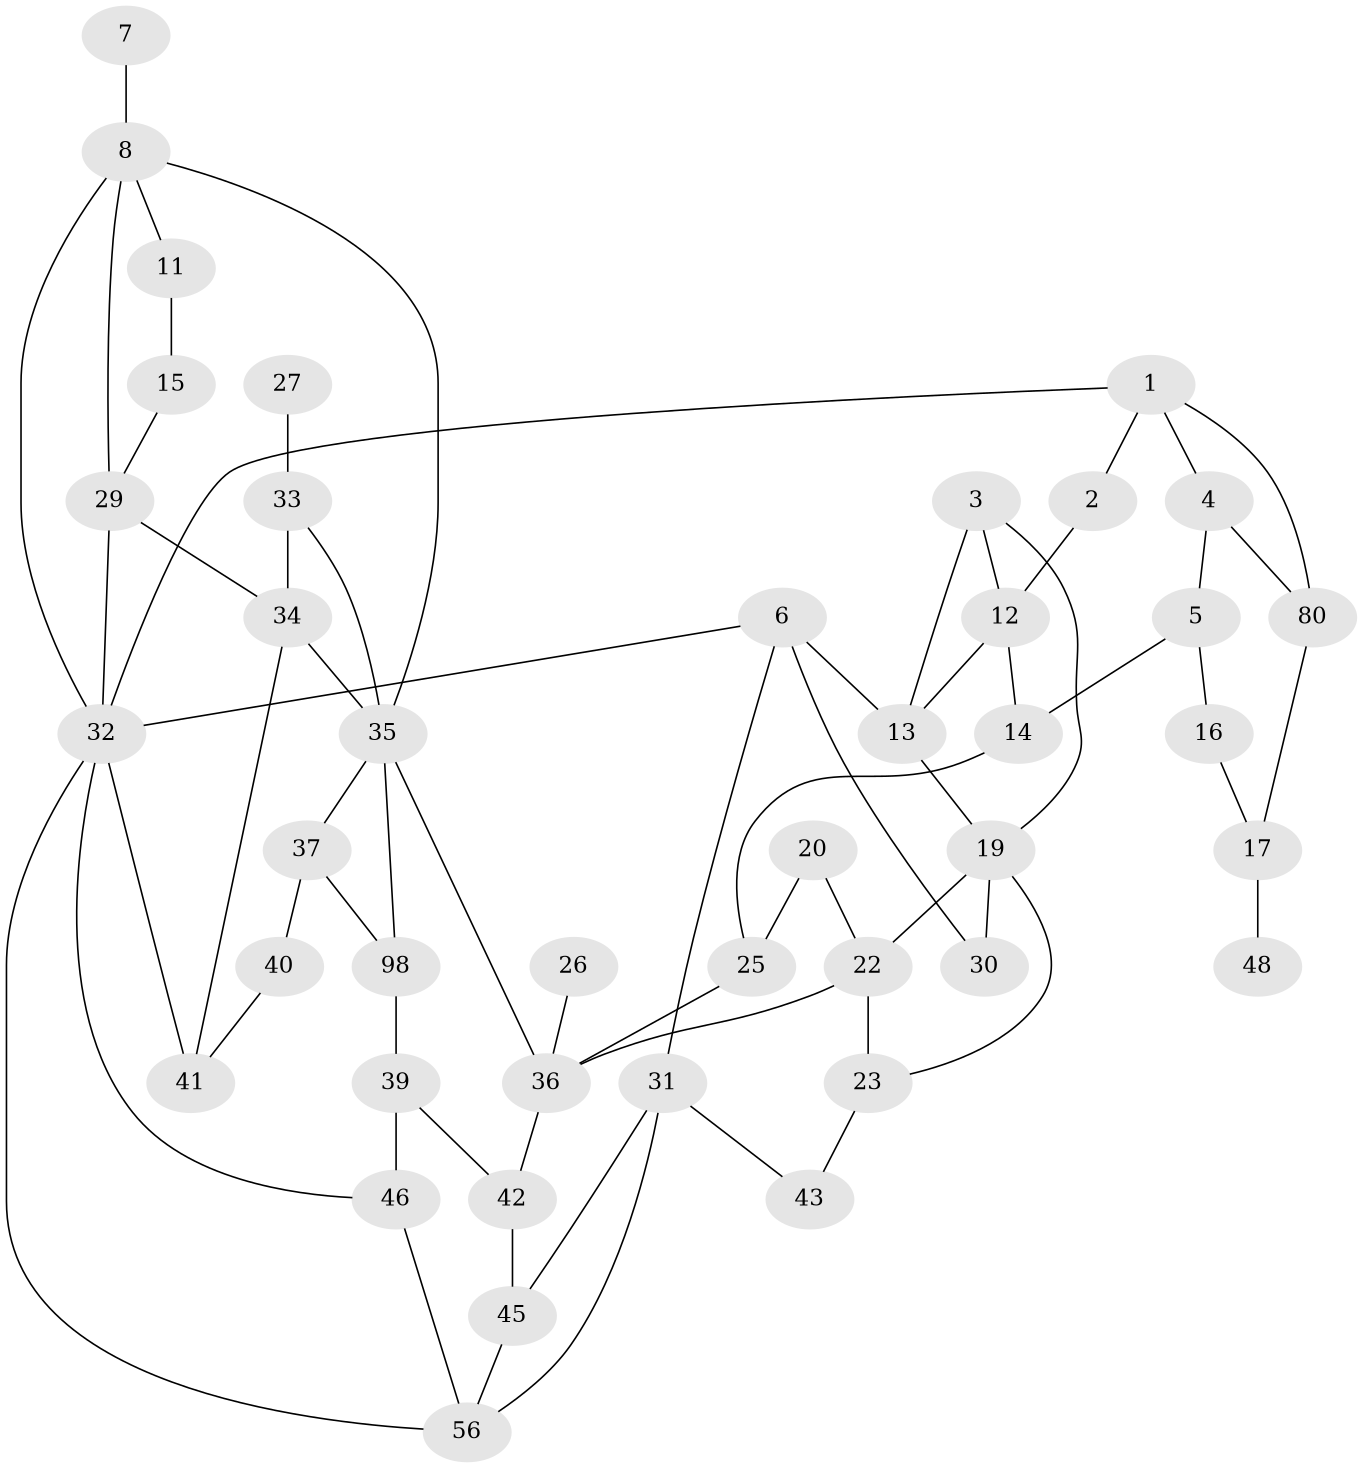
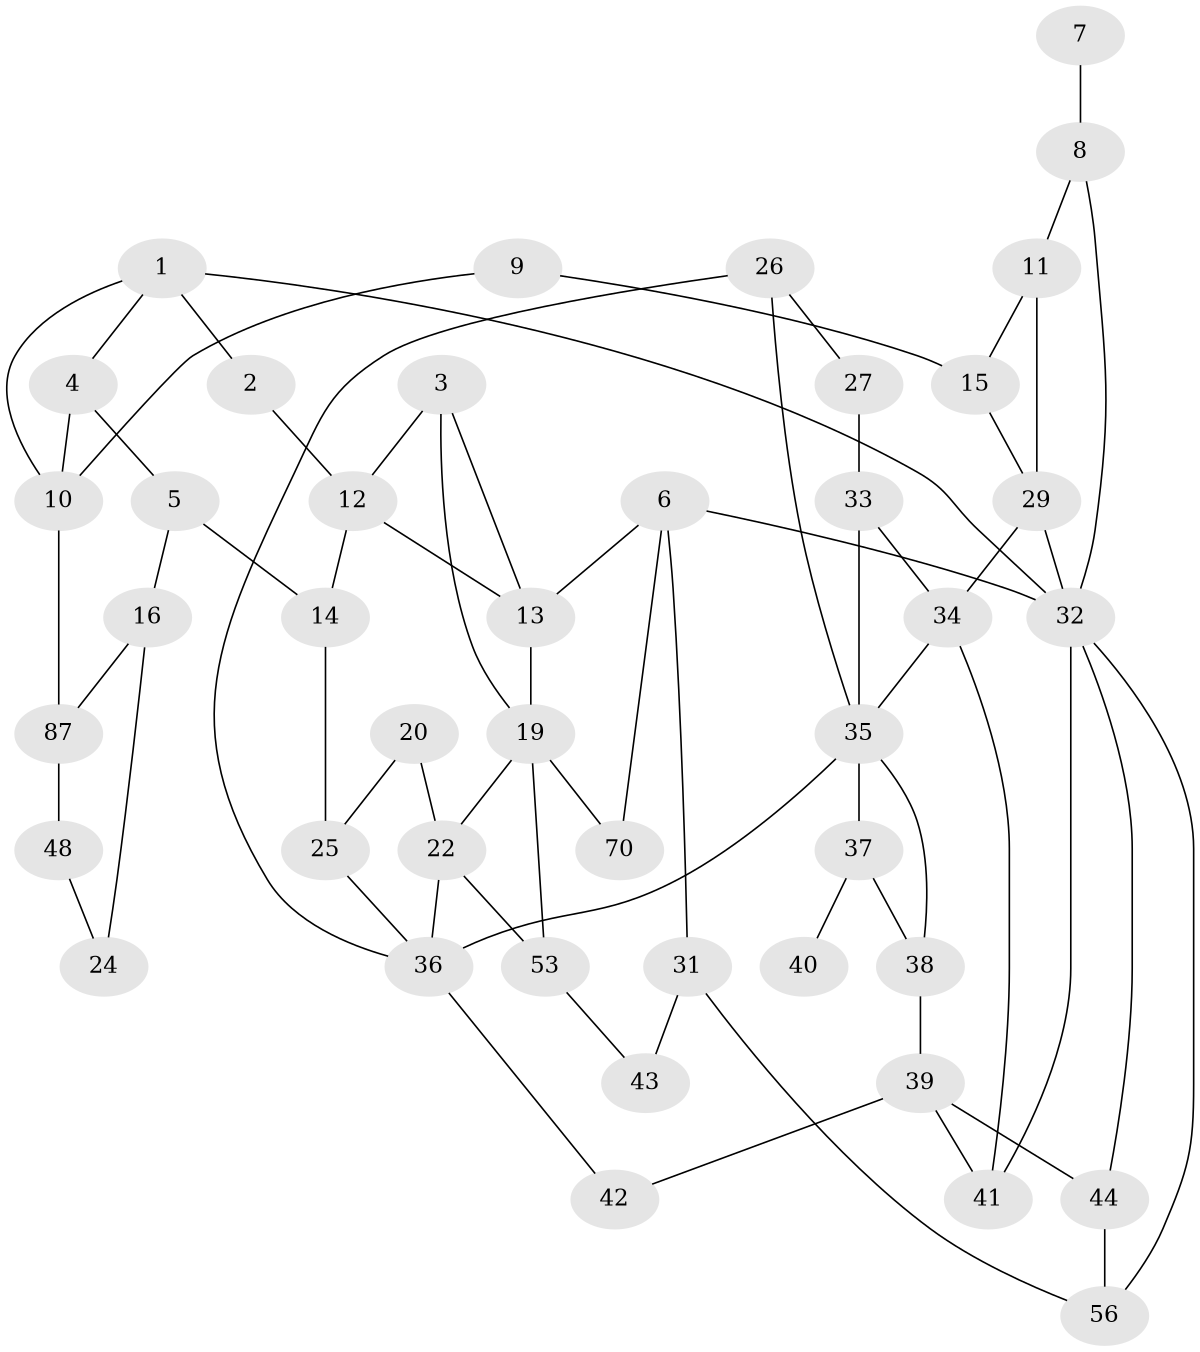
  graph {
    node [color=gray90 style=filled]
    edge [weight=1.0]
    1
    2
    4
-   10 [label=80]
+   10
    32
    12
    5
-   17
+   17 [label=87]
    n9 [label=56]
    41
-   44 [label=46]
+   44
    14
    16
    13
    3
    19
    6
-   30
+   30 [label=70]
    31
    25
+   24
    43
-   45
    7
    8
    11
    29
    15
    34
+   9
    n31 [label=48]
    22
-   23
+   23 [label=53]
    20
    36
    27
    33
    42
    26
    35
    37
-   38 [label=98]
+   38
    40
    39
    1 -- 2
    1 -- 4
    1 -- 10
    1 -- 32
    2 -- 12
    4 -- 10
    4 -- 5
    10 -- 17
    32 -- n9
    32 -- 41
    32 -- 44
    12 -- 14
    12 -- 13
    5 -- 14
    5 -- 16
    17 -- n31
    44 -- n9
    14 -- 25
    16 -- 17
+   16 -- 24
    13 -- 19
    3 -- 12
    3 -- 13
    3 -- 19
    19 -- 30
    19 -- 22
    19 -- 23
    6 -- 32
    6 -- 13
    6 -- 30
    6 -- 31
    31 -- n9
    31 -- 43
-   31 -- 45
    25 -- 36
-   45 -- n9
    7 -- 8
    8 -- 32
    8 -- 11
-   8 -- 29
+   11 -- 29
    11 -- 15
    29 -- 32
    29 -- 34
    15 -- 29
    34 -- 41
    34 -- 35
+   9 -- 10
+   9 -- 15
+   n31 -- 24
    22 -- 23
    22 -- 36
    23 -- 43
    20 -- 25
    20 -- 22
    36 -- 42
    27 -- 33
    33 -- 34 [weight=2.0]
    33 -- 35
-   42 -- 45
    26 -- 36
-   8 -- 35
+   26 -- 27
+   26 -- 35
    35 -- 36
    35 -- 37
    35 -- 38
    37 -- 38
    37 -- 40
    38 -- 39
-   40 -- 41
+   39 -- 41
    39 -- 44
    39 -- 42
  }
